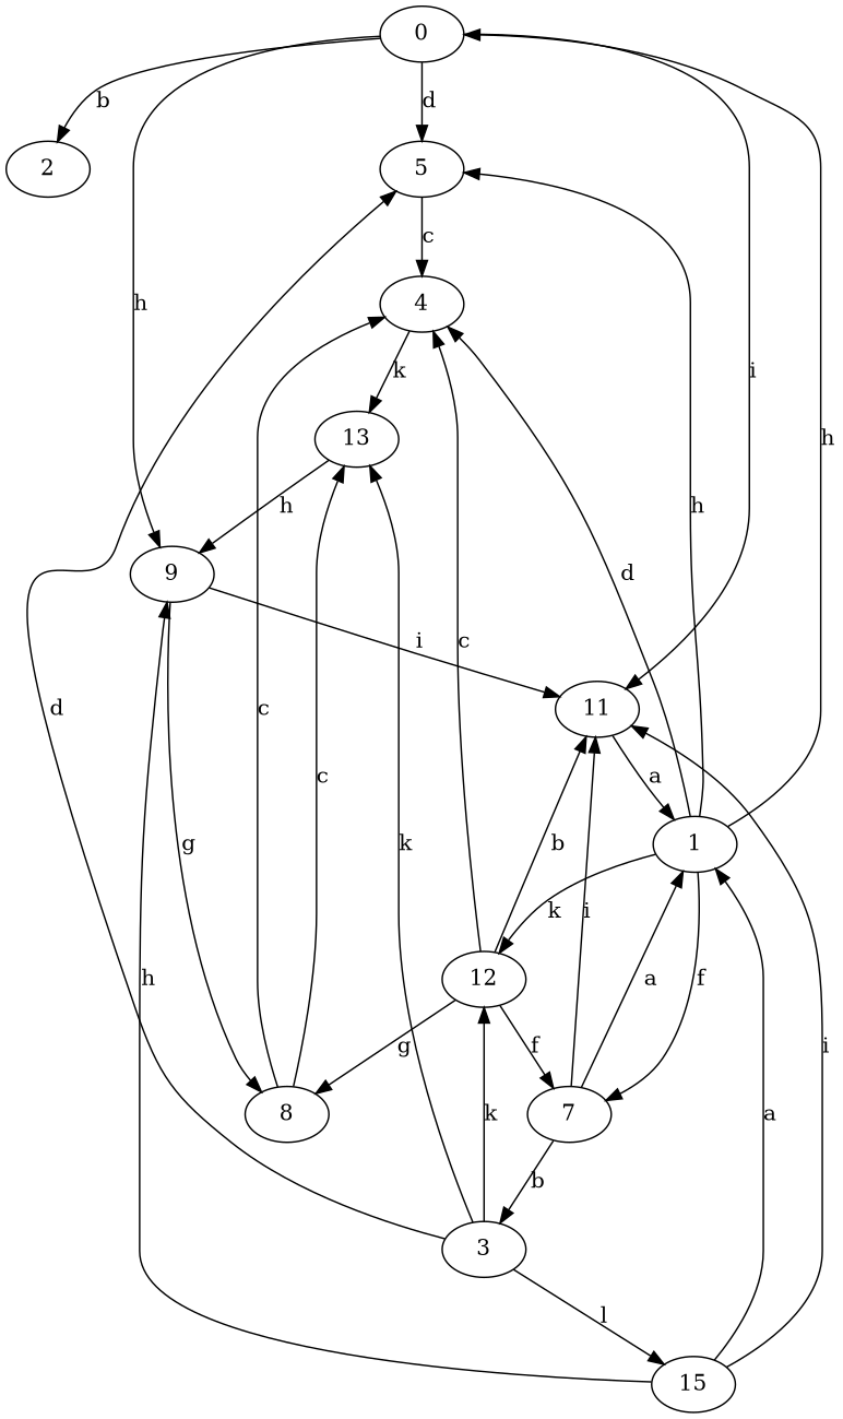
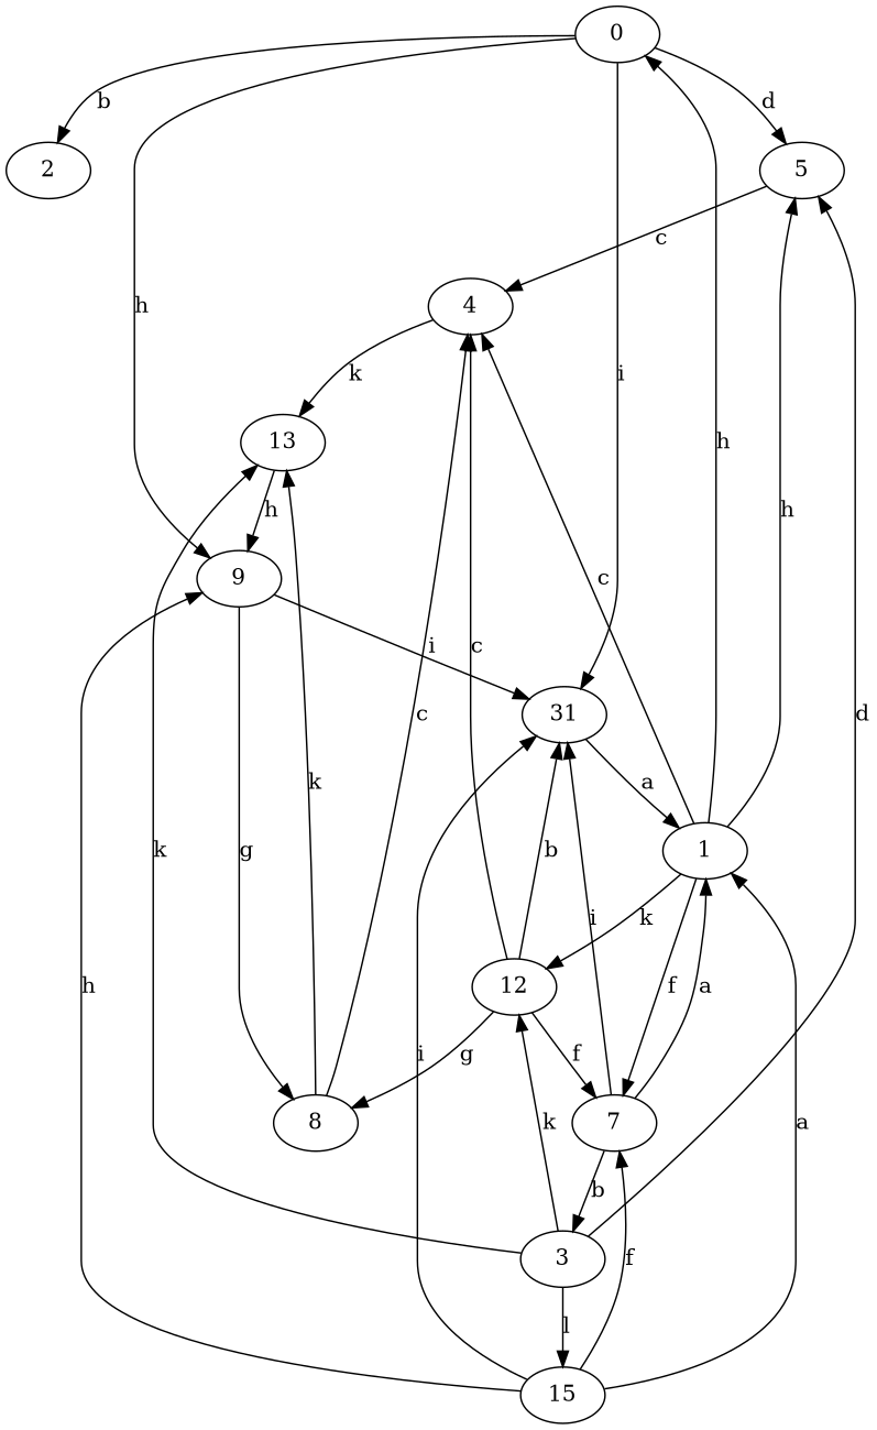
  strict digraph {
    0
    2
    5
    9
-   11
+   11 [label=31]
    4
    8
    1
    7
    12
    13
    3
    15
    0 -> 2 [label=b]
    0 -> 5 [label=d]
    0 -> 9 [label=h]
    0 -> 11 [label=i]
    5 -> 4 [label=c]
    9 -> 11 [label=i]
    9 -> 8 [label=g]
    11 -> 1 [label=a]
    4 -> 13 [label=k]
    8 -> 4 [label=c]
-   8 -> 13 [label=c]
+   8 -> 13 [label=k]
    1 -> 0 [label=h]
    1 -> 5 [label=h]
-   1 -> 4 [label=d]
+   1 -> 4 [label=c]
    1 -> 7 [label=f]
    1 -> 12 [label=k]
    7 -> 11 [label=i]
    7 -> 1 [label=a]
    7 -> 3 [label=b]
    12 -> 11 [label=b]
    12 -> 4 [label=c]
    12 -> 8 [label=g]
    12 -> 7 [label=f]
    13 -> 9 [label=h]
    3 -> 5 [label=d]
    3 -> 12 [label=k]
    3 -> 13 [label=k]
    3 -> 15 [label=l]
    15 -> 9 [label=h]
    15 -> 11 [label=i]
    15 -> 1 [label=a]
+   15 -> 7 [label=f]
  }
